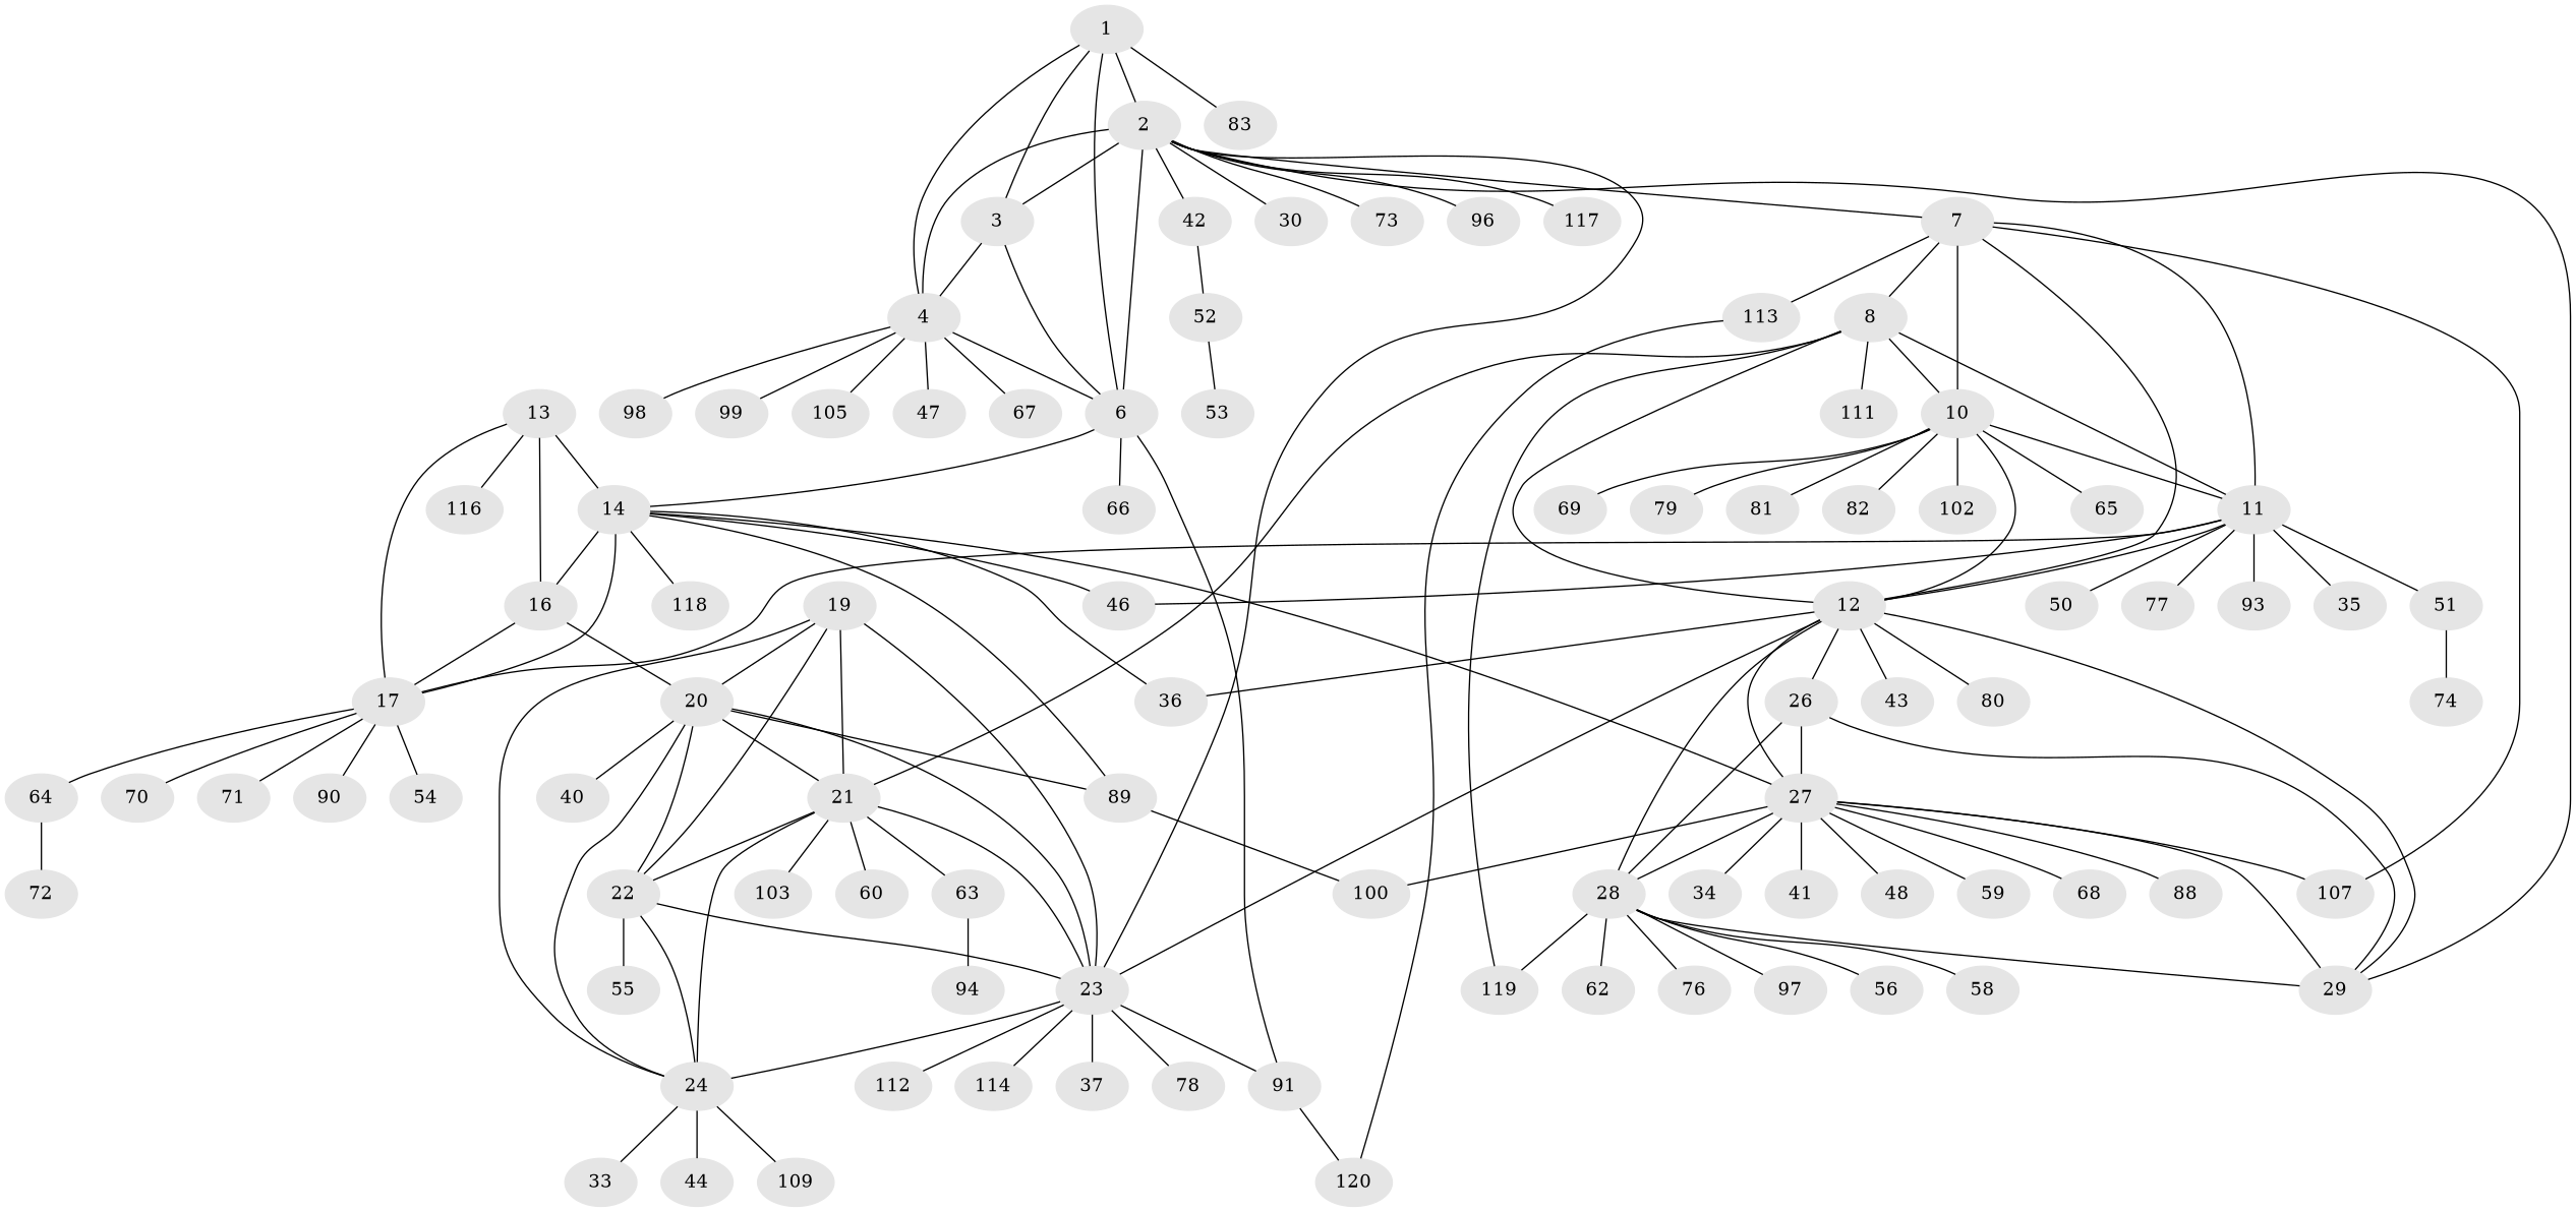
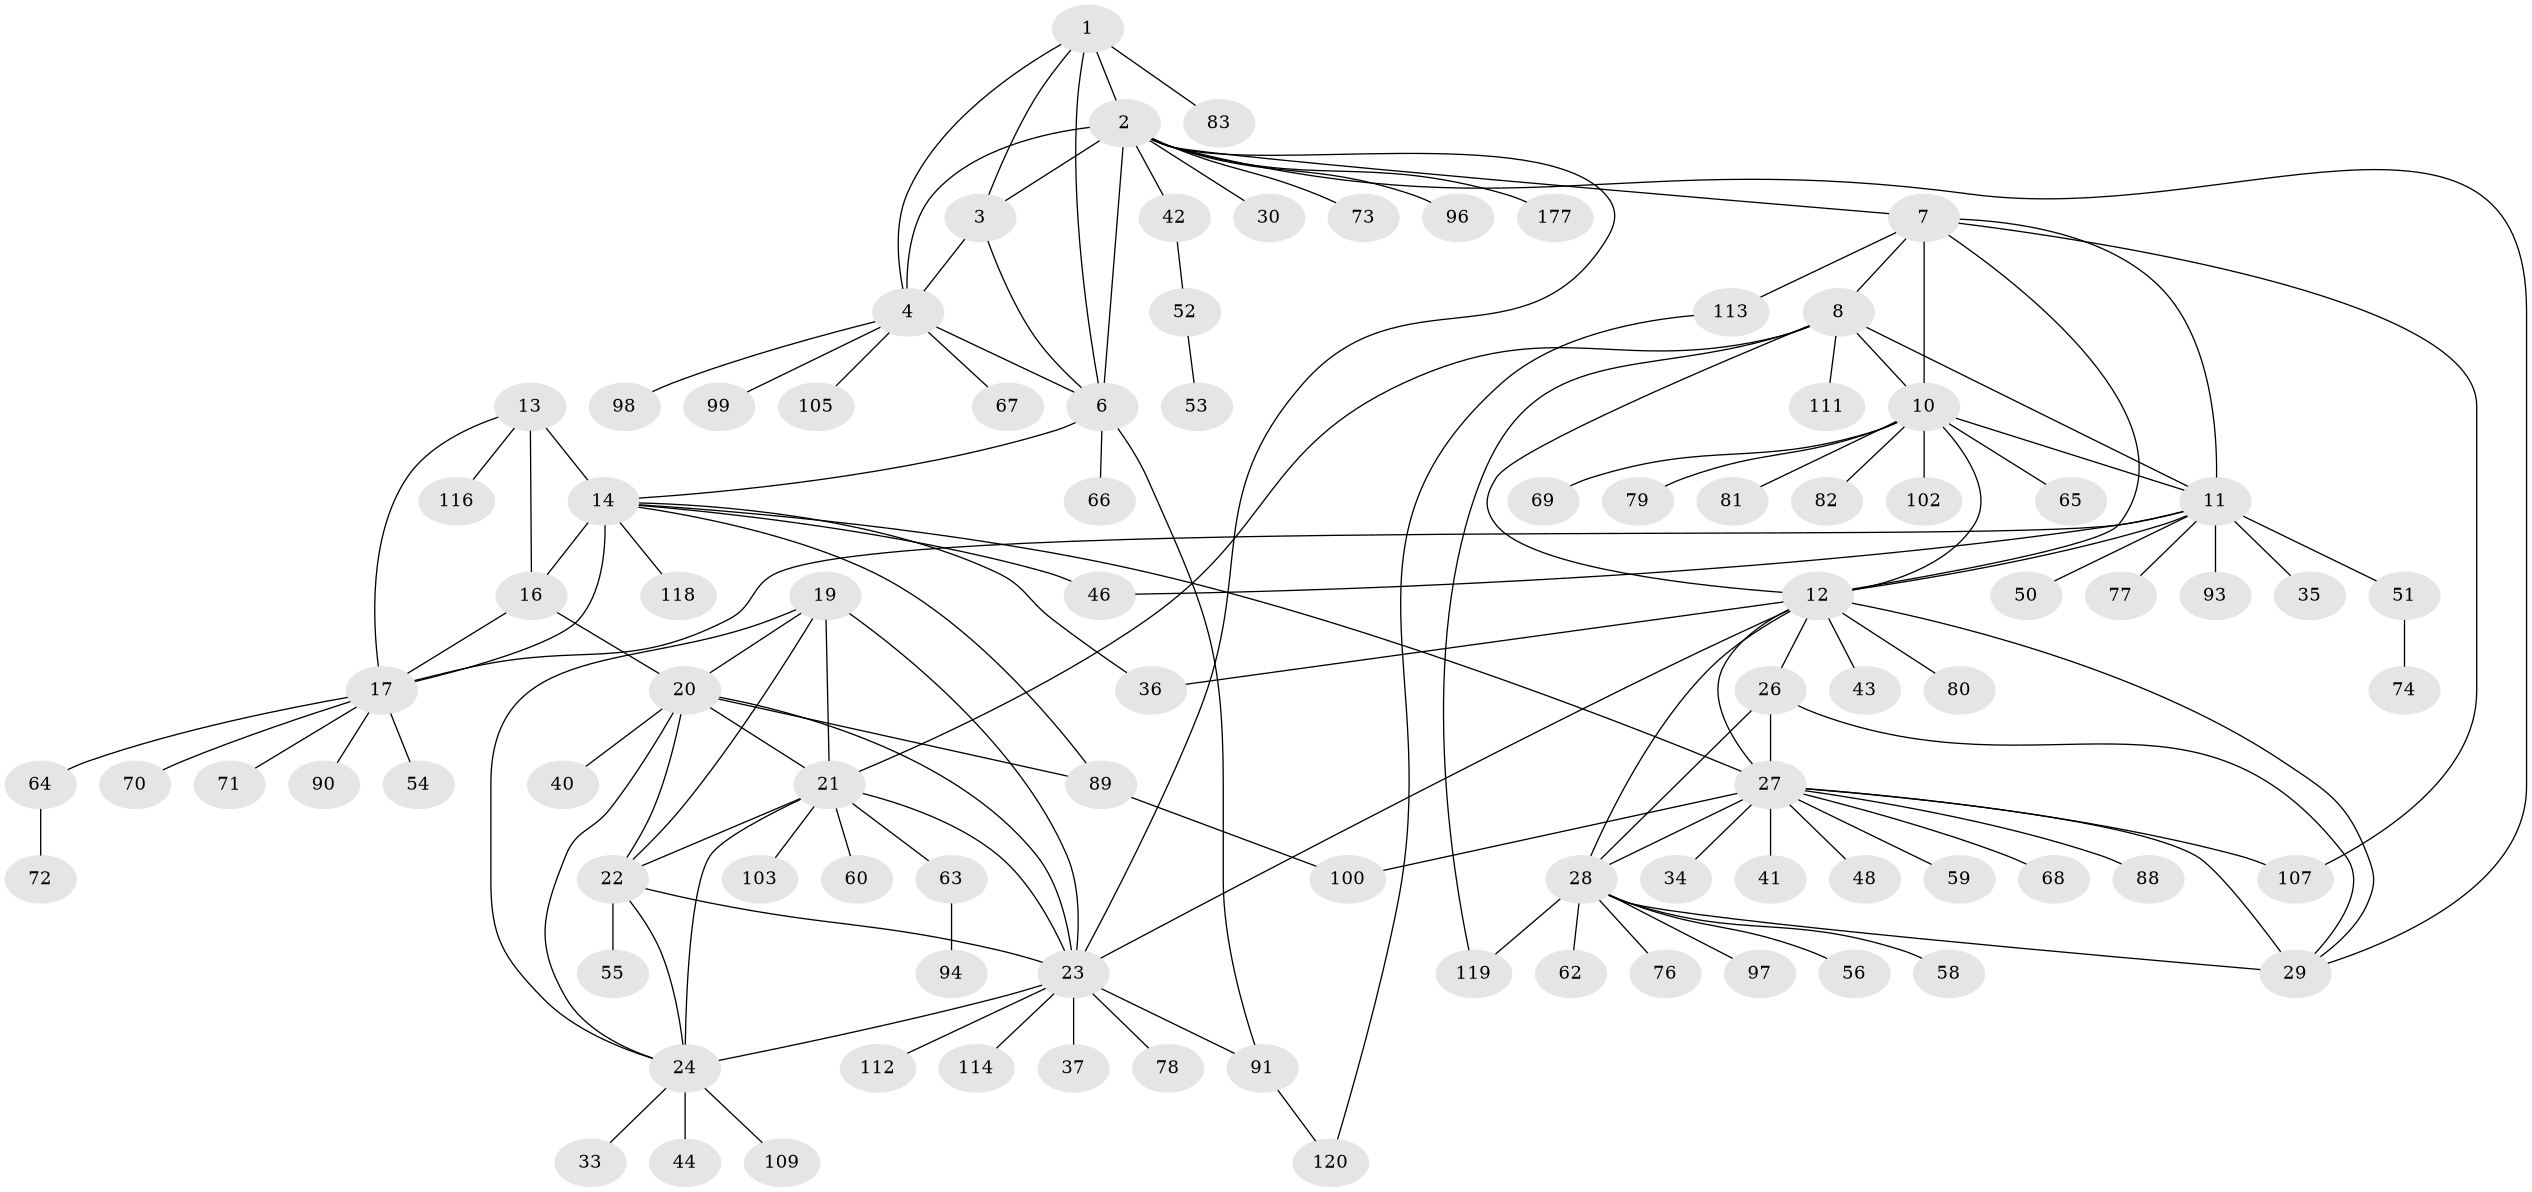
  graph {
    node [color=gray90 style=filled]
    2 [super="+5"]
    3 [super="+75"]
    4 [super="+85"]
    6 [super="+57"]
    7 [super="+9"]
    23 [super="+31"]
    29 [super="+32"]
    n8 [label=30]
    42 [super="+110"]
    73
    96
-   117
+   117 [label=177]
    1
    83
-   47
    67
    98
    99
    105
    14 [super="+15"]
    66
    91 [super="+101"]
    8 [super="+92"]
    10 [super="+61"]
    11 [super="+39"]
    12 [super="+25"]
    107
    113
    24 [super="+49"]
    37
    78
    112
    114
    52
    17 [super="+41"]
    46
    27 [super="+104"]
    36
    16 [super="+95"]
    89
    118
    120
    21 [super="+84"]
    111
    119
    65
    69
    79
    81
    82
    102
    35
    50
    51
    77
    93
    26 [super="+106"]
    28 [super="+30"]
    43
    80
    22
    60
    63
    103
    54
    64
    70
    71
    90
    74
    34
    n72 [label=41]
    48 [super="+115"]
    59
    68 [super="+87"]
    88
    100
    56
    58 [super="+108"]
    62
    76
    97
    13 [super="+18"]
    116
    20 [super="+86"]
    40
    72
    19
    55
    33
    44
    109
    94
    53
    2 -- 3 [weight=2]
    2 -- 4 [weight=2]
    2 -- 6 [weight=2]
    2 -- 7
    2 -- 23
    2 -- 29
    2 -- n8
    2 -- 42
    2 -- 73
    2 -- 96
    2 -- 117
    3 -- 4
    3 -- 6
    4 -- 6
-   4 -- 47
    4 -- 67
    4 -- 98
    4 -- 99
    4 -- 105
    6 -- 14
    6 -- 66
    6 -- 91
    7 -- 8 [weight=2]
    7 -- 10 [weight=2]
    7 -- 11 [weight=2]
    7 -- 12 [weight=2]
    7 -- 107
    7 -- 113
    23 -- 91
    23 -- 24
    23 -- 37
    23 -- 78
    23 -- 112
    23 -- 114
    42 -- 52
    1 -- 2 [weight=2]
    1 -- 3
    1 -- 4
    1 -- 6
    1 -- 83
    14 -- 17 [weight=2]
    14 -- 46
    14 -- 27
    14 -- 36
    14 -- 16 [weight=2]
    14 -- 89
    14 -- 118
    91 -- 120
    8 -- 10
    8 -- 11
    8 -- 12
    8 -- 21
    8 -- 111
    8 -- 119
    10 -- 11
    10 -- 12
    10 -- 65
    10 -- 69
    10 -- 79
    10 -- 81
    10 -- 82
    10 -- 102
    11 -- 12
    11 -- 17
    11 -- 46
    11 -- 35
    11 -- 50
    11 -- 51
    11 -- 77
    11 -- 93
    12 -- 23
    12 -- 29
    12 -- 27
    12 -- 36
    12 -- 26
    12 -- 28 [weight=2]
    12 -- 43
    12 -- 80
    113 -- 120
    24 -- 33
    24 -- 44
    24 -- 109
    52 -- 53
    17 -- 54
    17 -- 64
    17 -- 70
    17 -- 71
    17 -- 90
    27 -- 29
    27 -- 107
    27 -- 28 [weight=2]
    27 -- 34
    27 -- n72
    27 -- 48
    27 -- 59
    27 -- 68
    27 -- 88
    27 -- 100
    16 -- 17
    16 -- 20
    89 -- 100
    21 -- 23
    21 -- 24
    21 -- 22
    21 -- 60
    21 -- 63
    21 -- 103
    51 -- 74
    26 -- 29
    26 -- 27
    26 -- 28 [weight=2]
    28 -- 29 [weight=2]
    28 -- 119
    28 -- 56
    28 -- 58
    28 -- 62
    28 -- 76
    28 -- 97
    22 -- 23
    22 -- 24
    22 -- 55
    63 -- 94
    64 -- 72
    13 -- 14 [weight=4]
    13 -- 17 [weight=2]
    13 -- 16 [weight=2]
    13 -- 116
    20 -- 23
    20 -- 24
    20 -- 89
    20 -- 21
    20 -- 22
    20 -- 40
    19 -- 23
    19 -- 24
    19 -- 21
    19 -- 22
    19 -- 20
  }
